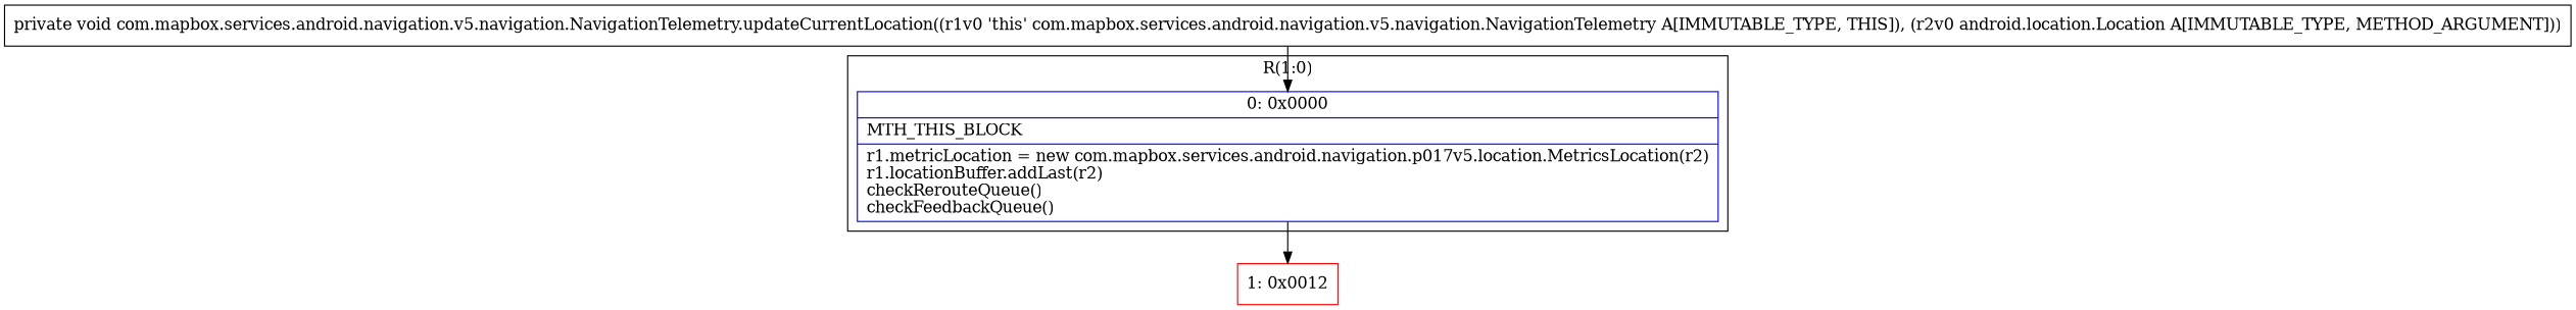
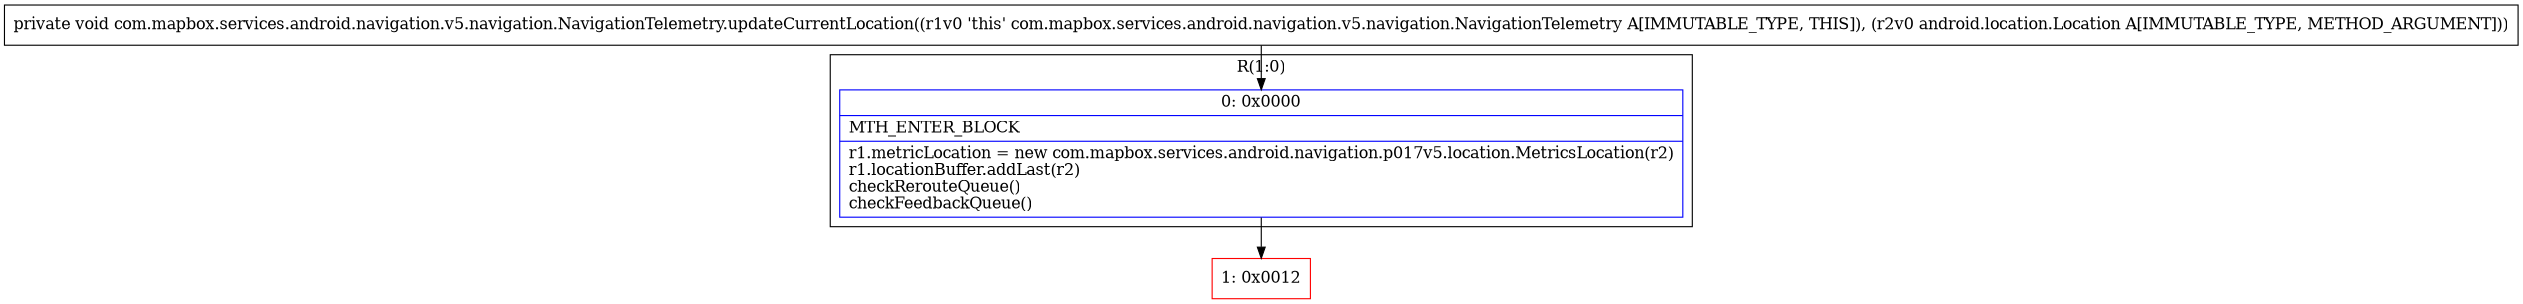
  digraph {
    node [shape=record]
-   n1 [color=blue label="{0\:\ 0x0000|MTH_THIS_BLOCK\l|r1.metricLocation = new com.mapbox.services.android.navigation.p017v5.location.MetricsLocation(r2)\lr1.locationBuffer.addLast(r2)\lcheckRerouteQueue()\lcheckFeedbackQueue()\l}"]
+   n1 [color=blue label="{0\:\ 0x0000|MTH_ENTER_BLOCK\l|r1.metricLocation = new com.mapbox.services.android.navigation.p017v5.location.MetricsLocation(r2)\lr1.locationBuffer.addLast(r2)\lcheckRerouteQueue()\lcheckFeedbackQueue()\l}"]
    n2 [color=red label="{1\:\ 0x0012}"]
    n3 [label="{private void com.mapbox.services.android.navigation.v5.navigation.NavigationTelemetry.updateCurrentLocation((r1v0 'this' com.mapbox.services.android.navigation.v5.navigation.NavigationTelemetry A[IMMUTABLE_TYPE, THIS]), (r2v0 android.location.Location A[IMMUTABLE_TYPE, METHOD_ARGUMENT])) }"]
    subgraph cluster_1 {
      label="R(1:0)"
      n1
    }
    n1 -> n2
    n3 -> n1
  }
